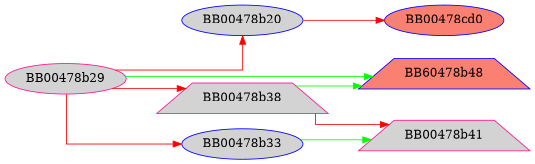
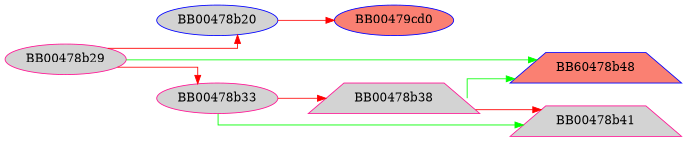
  digraph {
    rankdir=LR
    splines=ortho
    node [color=deeppink fillcolor=lightgrey shape=ellipse style=filled]
    edge [color=red]
    BB00478b20 [color=blue]
-   BB00478cd0 [color=blue fillcolor=salmon]
+   BB00478cd0 [color=blue fillcolor=salmon label=BB00479cd0]
    BB00478b29
    n4 [color=blue fillcolor=salmon label=BB60478b48 shape=trapezium]
-   BB00478b33 [color=blue]
+   BB00478b33
    BB00478b41 [shape=trapezium]
    BB00478b38 [shape=trapezium]
    BB00478b20 -> BB00478cd0
    BB00478b29 -> BB00478b20
    BB00478b29 -> n4 [color=green]
    BB00478b29 -> BB00478b33
    BB00478b33 -> BB00478b41 [color=green]
-   BB00478b29 -> BB00478b38
+   BB00478b33 -> BB00478b38
    BB00478b38 -> n4 [color=green]
    BB00478b38 -> BB00478b41
  }
